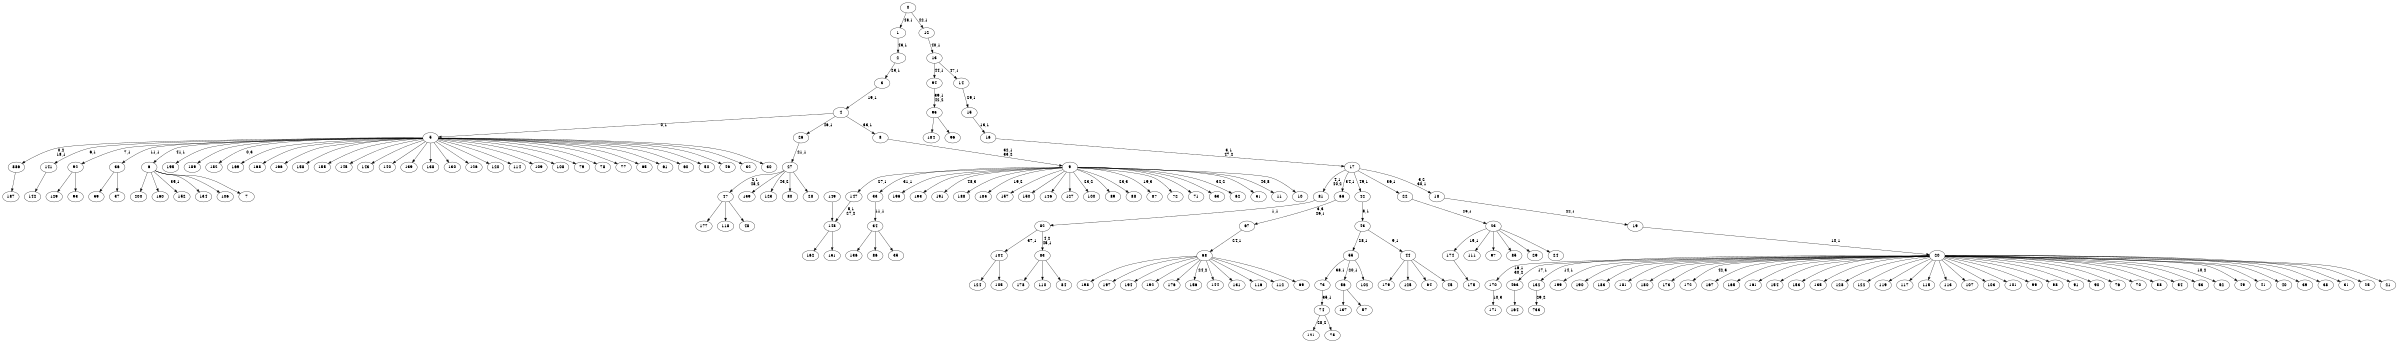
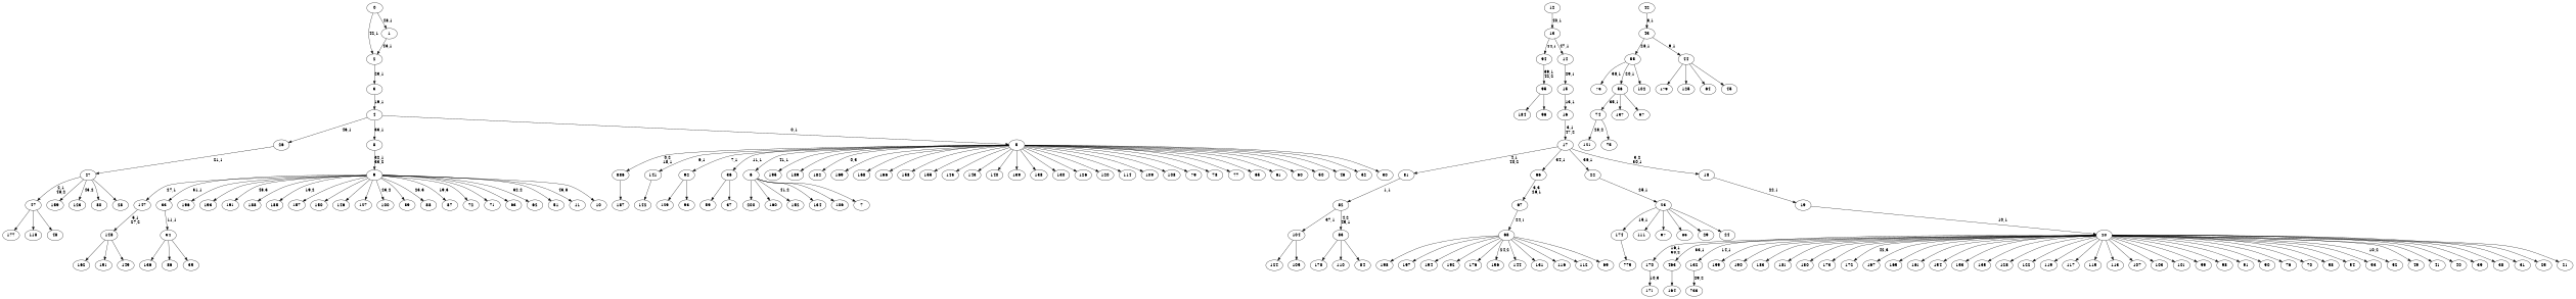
  digraph {
    n1 [label=886]
    187
    174
-   175
+   175 [label=775]
    170
    171
    n7 [label=463]
    164
    148
    162
    151
    149
    147
    141
    142
    n16 [label=733]
    132
    104
    124
    105
    95
    184
    96
    94
    92
    129
    93
    83
    178
    110
    84
    82
    81
    74
    121
    75
    73
    68
    198
    197
    194
    192
    176
    156
    144
    131
    116
    112
    69
    67
    66
    56
    137
    57
    55
    102
    47
    177
    118
    48
    44
    179
    125
    64
    45
    43
    42
    36
    59
    37
    34
    136
    86
    35
    33
    27
    159
    123
    80
    28
    26
    23
    111
    97
    85
    29
    24
    22
    20
    199
    190
    183
    181
    180
    173
    172
    167
    165
    161
    154
    153
    135
    128
    122
    119
    117
    115
    113
    107
    103
    101
    99
    98
    91
    90
    76
    70
    58
    54
    53
    52
    49
    41
    40
    39
    38
    31
    25
    21
    19
    18
    17
    16
    15
    14
    13
    12
    9
    196
    193
    191
    188
    185
    157
    150
    146
    127
    100
    89
    88
    87
    72
    71
    63
    62
    51
    11
    10
    8
    6
    200
    160
    152
    134
    106
    7
    5
    195
    189
    182
    169
    168
    166
    158
    155
    145
    143
    140
    139
    138
    130
    126
    120
    114
    109
    108
    79
    78
    77
    65
    61
    60
    50
    46
    32
    30
    4
    3
    2
    1
    0
    n1 -> 187
    174 -> 175
    170 -> 171 [label="10,3"]
    n7 -> 164
    148 -> 162
    148 -> 151
-   149 -> 148
+   148 -> 149
    147 -> 148 [label="5,1\n27,2"]
    141 -> 142
    132 -> n16 [label="29,2"]
    104 -> 124
    104 -> 105
    95 -> 184
    95 -> 96
    94 -> 95 [label="39,1\n42,2"]
    92 -> 129
    92 -> 93
    83 -> 178
    83 -> 110
    83 -> 84
    82 -> 104 [label="37,1"]
    82 -> 83 [label="4,2\n45,1"]
    81 -> 82 [label="1,1"]
    74 -> 121 [label="28,2"]
    74 -> 75
-   73 -> 74 [label="35,1"]
+   56 -> 74 [label="35,1"]
    68 -> 198
    68 -> 197
    68 -> 194
    68 -> 192
    68 -> 176
    68 -> 156 [label="24,2"]
    68 -> 144
    68 -> 131
    68 -> 116
    68 -> 112
    68 -> 69
    67 -> 68 [label="24,1"]
    66 -> 67 [label="3,3\n26,1"]
    56 -> 137
    56 -> 57
    55 -> 73 [label="38,1"]
    55 -> 56 [label="20,1"]
    55 -> 102
    47 -> 177
    47 -> 118
    47 -> 48
    44 -> 179
    44 -> 125
    44 -> 64
    44 -> 45
    43 -> 55 [label="28,1"]
    43 -> 44 [label="9,1"]
    42 -> 43 [label="8,1"]
    36 -> 59
    36 -> 37
    34 -> 136
    34 -> 86
    34 -> 35
    33 -> 34 [label="11,1"]
    27 -> 47 [label="2,1\n48,2"]
    27 -> 159
    27 -> 123 [label="43,2"]
    27 -> 80
    27 -> 28
    26 -> 27 [label="21,1"]
    23 -> 174 [label="15,1"]
    23 -> 111
    23 -> 97
    23 -> 85
    23 -> 29
    23 -> 24
    22 -> 23 [label="25,1"]
    20 -> 170 [label="16,1\n30,2"]
-   20 -> n7 [label="17,1"]
+   20 -> n7 [label="33,1"]
    20 -> 132 [label="14,1"]
    20 -> 199
    20 -> 190
    20 -> 183
    20 -> 181
    20 -> 180
    20 -> 173
    20 -> 172 [label="42,3"]
    20 -> 167
    20 -> 165
    20 -> 161
    20 -> 154
    20 -> 153
    20 -> 135
    20 -> 128
    20 -> 122
    20 -> 119
    20 -> 117
    20 -> 115
    20 -> 113
    20 -> 107
    20 -> 103
    20 -> 101
    20 -> 99
    20 -> 98
    20 -> 91
    20 -> 90
    20 -> 76
    20 -> 70
    20 -> 58
    20 -> 54
    20 -> 53
    20 -> 52 [label="10,2"]
    20 -> 49
    20 -> 41
    20 -> 40
    20 -> 39
    20 -> 38
    20 -> 31
    20 -> 25
    20 -> 21
    19 -> 20 [label="10,1"]
    18 -> 19 [label="22,1"]
    17 -> 81 [label="4,1\n40,2"]
    17 -> 66 [label="34,1"]
-   17 -> 42 [label="49,1"]
    17 -> 22 [label="36,1"]
    17 -> 18 [label="3,2\n30,1"]
    16 -> 17 [label="3,1\n47,2"]
    15 -> 16 [label="13,1"]
    14 -> 15 [label="29,1"]
    13 -> 94 [label="44,1"]
    13 -> 14 [label="47,1"]
    12 -> 13 [label="40,1"]
    9 -> 147 [label="27,1"]
    9 -> 33 [label="31,1"]
    9 -> 196
    9 -> 193
    9 -> 191 [label="48,3"]
    9 -> 188
    9 -> 185 [label="19,2"]
    9 -> 157
    9 -> 150
    9 -> 146
    9 -> 127
    9 -> 100 [label="23,2"]
    9 -> 89
    9 -> 88 [label="23,3"]
    9 -> 87 [label="19,3"]
    9 -> 72
    9 -> 71
    9 -> 63
    9 -> 62 [label="32,2"]
    9 -> 51
    9 -> 11 [label="43,8"]
    9 -> 10
    8 -> 9 [label="32,1\n33,2"]
    6 -> 200
    6 -> 160
-   6 -> 152 [label="35,1"]
+   6 -> 152 [label="41,2"]
    6 -> 134
    6 -> 106
    6 -> 7
    5 -> n1 [label="0,2\n18,1"]
    5 -> 141 [label="6,1"]
    5 -> 92 [label="7,1"]
    5 -> 36 [label="11,1"]
    5 -> 6 [label="41,1"]
    5 -> 195
    5 -> 189
    5 -> 182 [label="0,3"]
    5 -> 169
    5 -> 168
    5 -> 166
    5 -> 158
    5 -> 155
    5 -> 145
    5 -> 143
    5 -> 140
    5 -> 139
    5 -> 138
    5 -> 130
    5 -> 126
    5 -> 120
    5 -> 114
    5 -> 109
    5 -> 108
    5 -> 79
    5 -> 78
    5 -> 77
    5 -> 65
    5 -> 61
    5 -> 60
    5 -> 50
    5 -> 46
    5 -> 32
    5 -> 30
    4 -> 26 [label="46,1"]
    4 -> 8 [label="33,1"]
    4 -> 5 [label="0,1"]
    3 -> 4 [label="19,1"]
    2 -> 3 [label="23,1"]
    1 -> 2 [label="43,1"]
-   0 -> 12 [label="42,1"]
+   0 -> 2 [label="42,1"]
    0 -> 1 [label="48,1"]
  }
